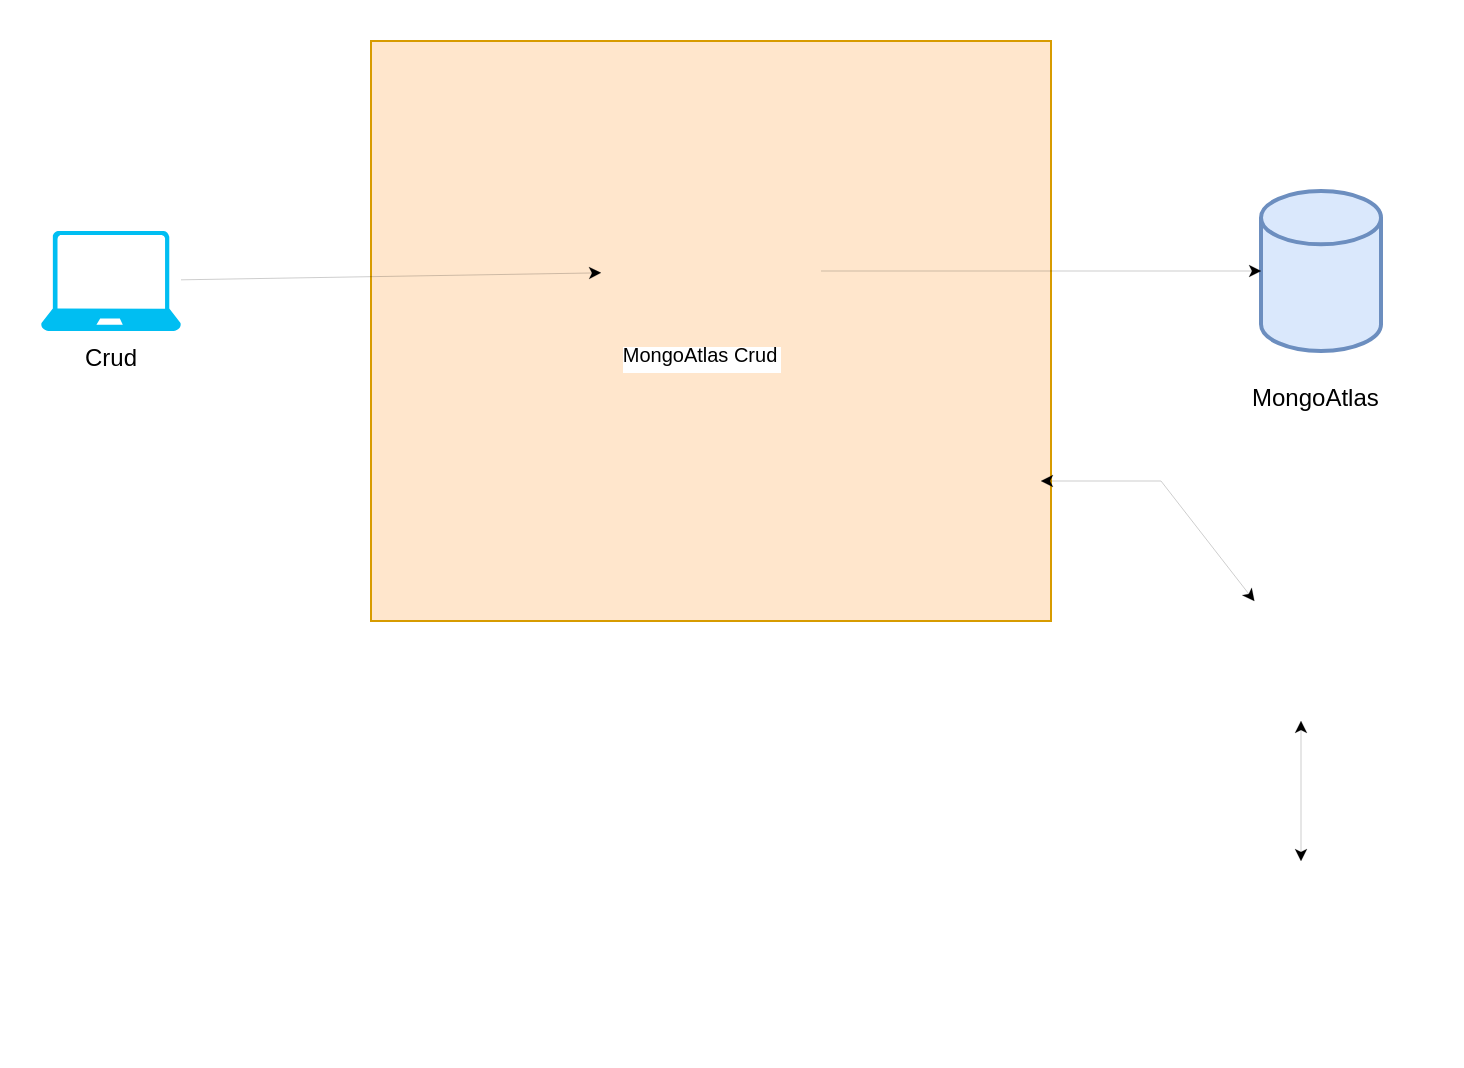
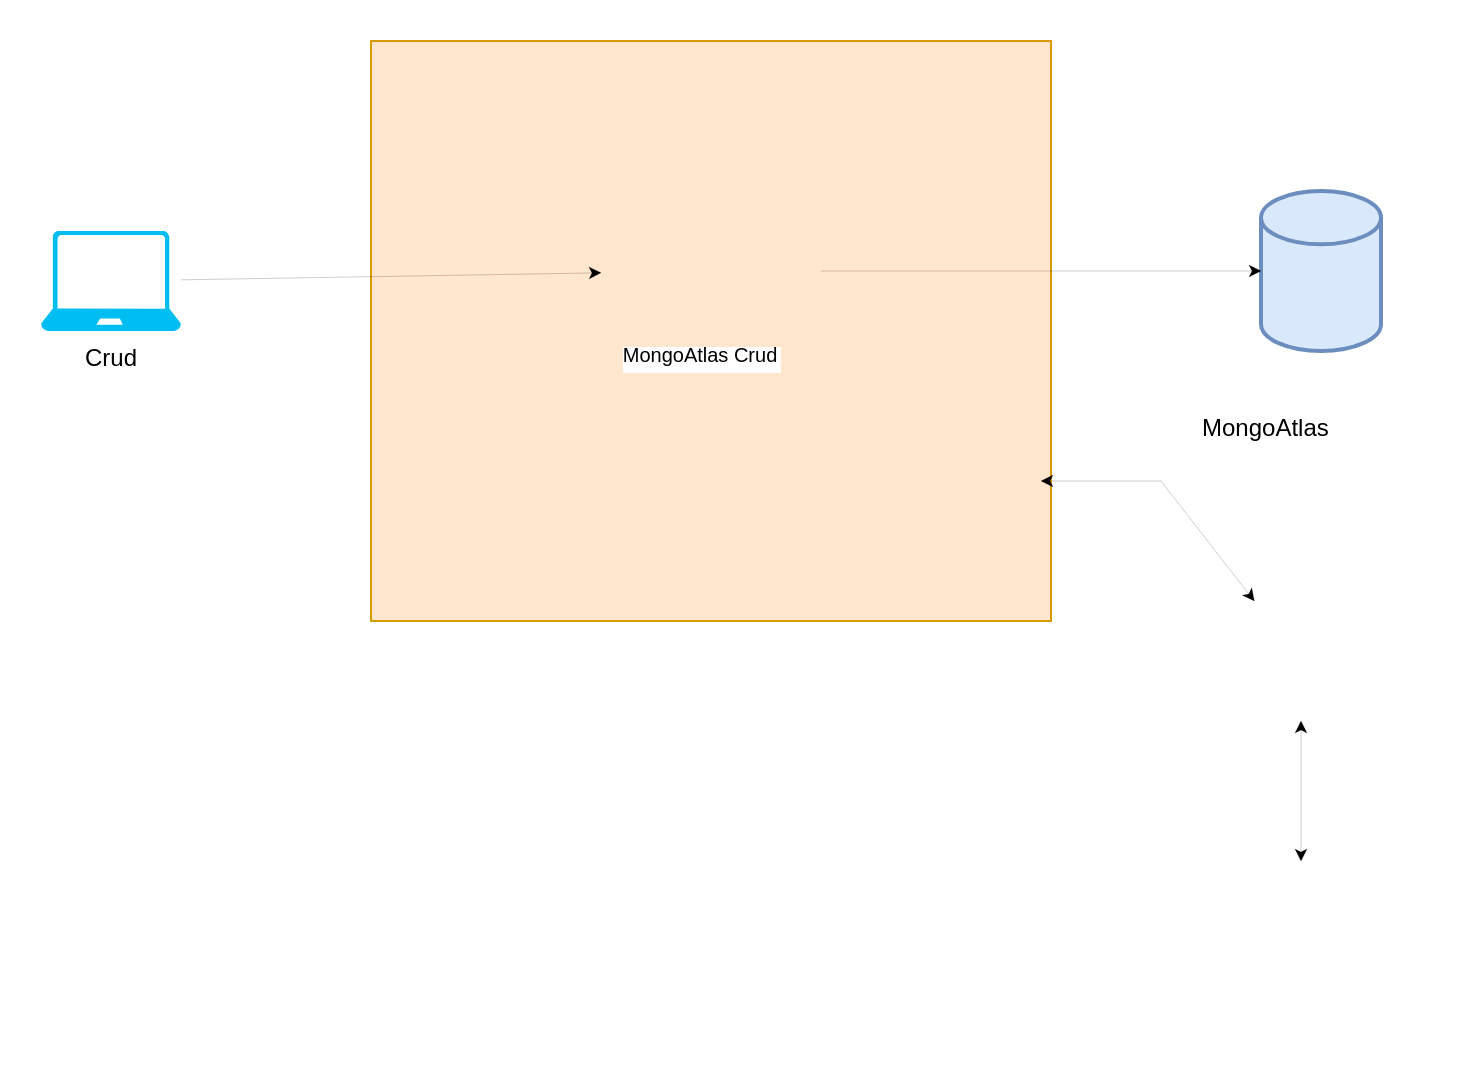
  <mxCell id="0" />
  <mxCell id="1" parent="0" />
  <mxCell id="2" value="" style="rounded=0;whiteSpace=wrap;html=1;fillColor=#ffe6cc;strokeColor=#d79b00;" vertex="1" parent="1"><mxGeometry x="185" y="20" width="340" height="290" as="geometry" /></mxCell>
  <mxCell id="3" value="Crud&lt;br&gt;" style="verticalLabelPosition=bottom;html=1;verticalAlign=top;align=center;strokeColor=none;fillColor=#00BEF2;shape=mxgraph.azure.laptop;pointerEvents=1;" vertex="1" parent="1"><mxGeometry x="20" y="115" width="70" height="50" as="geometry" /></mxCell>
  <mxCell id="4" value="" style="strokeWidth=2;html=1;shape=mxgraph.flowchart.database;whiteSpace=wrap;fillColor=#dae8fc;strokeColor=#6c8ebf;" vertex="1" parent="1"><mxGeometry x="630" y="95" width="60" height="80" as="geometry" /></mxCell>
- <mxCell id="5" value="MongoAtlas&#10;" style="text;strokeColor=none;fillColor=none;spacingLeft=4;spacingRight=4;overflow=hidden;rotatable=0;points=[[0,0.5],[1,0.5]];portConstraint=eastwest;fontSize=12;" vertex="1" parent="1"><mxGeometry x="620" y="185" width="90" height="30" as="geometry" /></mxCell>
+ <mxCell id="5" value="MongoAtlas&#10;" style="text;strokeColor=none;fillColor=none;spacingLeft=4;spacingRight=4;overflow=hidden;rotatable=0;points=[[0,0.5],[1,0.5]];portConstraint=eastwest;fontSize=12;" vertex="1" parent="1"><mxGeometry x="595" y="200" width="90" height="30" as="geometry" /></mxCell>
  <mxCell id="6" value="" style="endArrow=classic;html=1;rounded=0;labelBackgroundColor=#000000;fontSize=18;strokeWidth=0;" edge="1" parent="1" source="3"><mxGeometry width="50" height="50" relative="1" as="geometry"><mxPoint x="350" y="290" as="sourcePoint" /><mxPoint x="300" y="135.917" as="targetPoint" /></mxGeometry></mxCell>
  <mxCell id="7" value="" style="endArrow=classic;html=1;rounded=0;labelBackgroundColor=#000000;fontSize=18;strokeWidth=0;" edge="1" parent="1" target="4"><mxGeometry width="50" height="50" relative="1" as="geometry"><mxPoint x="410" y="135" as="sourcePoint" /><mxPoint x="400" y="230" as="targetPoint" /></mxGeometry></mxCell>
  <mxCell id="8" value="" style="shape=image;verticalLabelPosition=bottom;labelBackgroundColor=default;verticalAlign=top;aspect=fixed;imageAspect=0;image=https://www.returngis.net/wp-content/uploads/2020/04/GitHub-Actions-1.png;" vertex="1" parent="1"><mxGeometry x="620" y="300" width="60" height="60" as="geometry" /></mxCell>
  <mxCell id="9" value="" style="endArrow=classic;startArrow=classic;html=1;rounded=0;labelBackgroundColor=#000000;fontSize=18;strokeWidth=0;" edge="1" parent="1" source="8"><mxGeometry width="50" height="50" relative="1" as="geometry"><mxPoint x="350" y="280" as="sourcePoint" /><mxPoint x="520" y="240" as="targetPoint" /><Array as="points"><mxPoint x="580" y="240" /></Array></mxGeometry></mxCell>
  <mxCell id="10" value="" style="shape=image;verticalLabelPosition=bottom;labelBackgroundColor=default;verticalAlign=top;aspect=fixed;imageAspect=0;image=https://seeklogo.com/images/G/github-logo-5F384D0265-seeklogo.com.png;" vertex="1" parent="1"><mxGeometry x="608.02" y="430" width="83.96" height="82" as="geometry" /></mxCell>
  <mxCell id="11" value="" style="endArrow=classic;startArrow=classic;html=1;rounded=0;labelBackgroundColor=#000000;fontSize=18;strokeWidth=0;entryX=0.5;entryY=1;entryDx=0;entryDy=0;" edge="1" parent="1" source="10" target="8"><mxGeometry width="50" height="50" relative="1" as="geometry"><mxPoint x="350" y="380" as="sourcePoint" /><mxPoint x="400" y="330" as="targetPoint" /></mxGeometry></mxCell>
  <mxCell id="12" value="MongoAtlas Crud&#10;" style="shape=image;verticalLabelPosition=bottom;labelBackgroundColor=default;verticalAlign=top;aspect=fixed;imageAspect=0;image=https://consulting.digitaljaguar.com.mx/wp-content/uploads/2018/03/Microservicios.png;fontSize=10;" vertex="1" parent="1"><mxGeometry x="300" y="90" width="100" height="75" as="geometry" /></mxCell>
